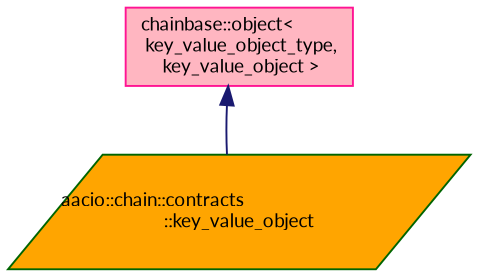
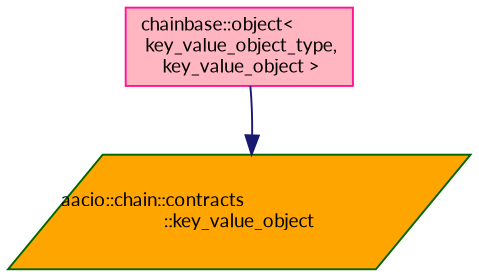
  digraph {
    rankdir=TB
    fontname=Lato
    node [fontname=Lato fontsize=10 style=filled]
    n1 [color=deeppink fillcolor=lightpink height=0.2 label="chainbase::object\<\l key_value_object_type,\l key_value_object \>" shape=box width=0.4]
    n2 [color=darkgreen fillcolor=orange height=0.2 label="aacio::chain::contracts\l::key_value_object" shape=parallelogram width=0.4]
-   n1 -> n2 [color=midnightblue dir=back fontname=Lato fontsize=10 labelfontname=Helvetica labelfontsize=10 style=solid]
+   n2 -> n1 [color=midnightblue dir=back fontname=Lato fontsize=10 labelfontname=Helvetica labelfontsize=10 style=solid]
  }
